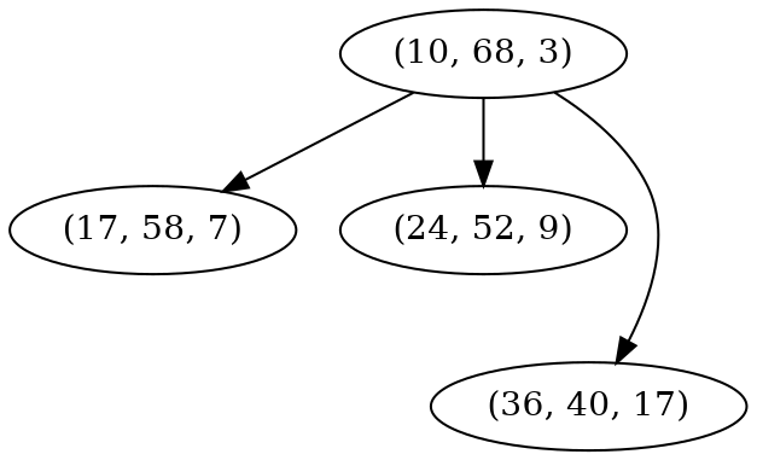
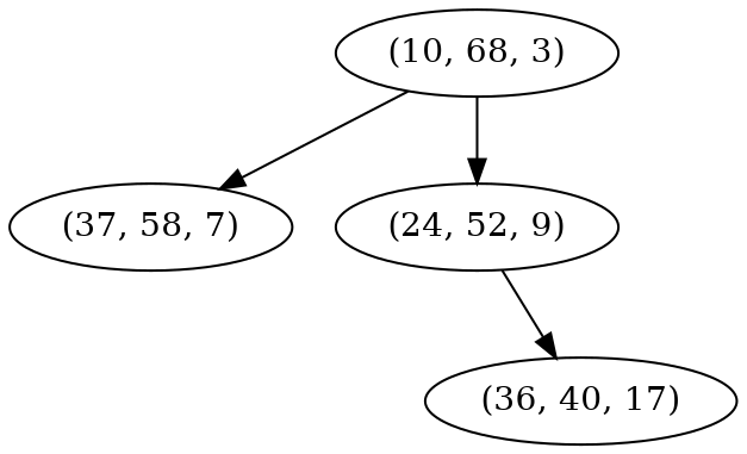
  digraph {
    "(10, 68, 3)"
-   "(17, 58, 7)"
+   "(17, 58, 7)" [label="(37, 58, 7)"]
    "(24, 52, 9)"
    "(36, 40, 17)"
    "(10, 68, 3)" -> "(17, 58, 7)"
    "(10, 68, 3)" -> "(24, 52, 9)"
-   "(10, 68, 3)" -> "(36, 40, 17)"
+   "(24, 52, 9)" -> "(36, 40, 17)"
  }
